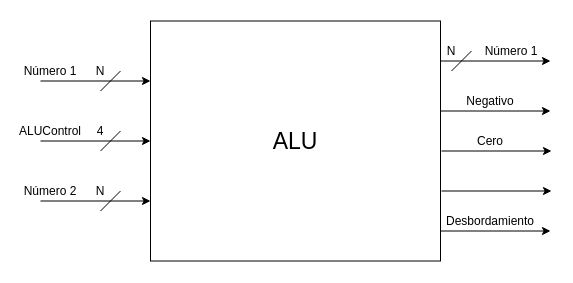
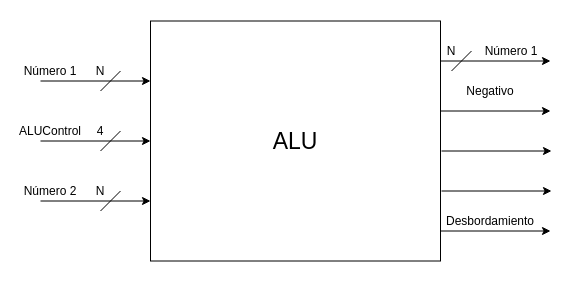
  <mxCell id="0" />
  <mxCell id="1" parent="0" />
  <mxCell id="2" value="" style="rounded=0;whiteSpace=wrap;html=1;" parent="1" vertex="1"><mxGeometry x="150" y="20.5" width="290" height="240" as="geometry" /></mxCell>
  <mxCell id="3" value="&lt;font style=&quot;font-size: 23px&quot;&gt;ALU&lt;/font&gt;" style="text;html=1;strokeColor=none;fillColor=none;align=center;verticalAlign=middle;whiteSpace=wrap;rounded=0;" parent="1" vertex="1"><mxGeometry x="245" y="110.5" width="100" height="60" as="geometry" /></mxCell>
  <mxCell id="4" value="" style="endArrow=classic;html=1;entryX=0;entryY=0.25;entryDx=0;entryDy=0;" parent="1" target="2" edge="1"><mxGeometry width="50" height="50" relative="1" as="geometry"><mxPoint x="40" y="80.5" as="sourcePoint" /><mxPoint x="50" y="60.5" as="targetPoint" /></mxGeometry></mxCell>
  <mxCell id="5" value="" style="endArrow=none;html=1;" parent="1" edge="1"><mxGeometry width="50" height="50" relative="1" as="geometry"><mxPoint x="100" y="90.5" as="sourcePoint" /><mxPoint x="120" y="70.5" as="targetPoint" /></mxGeometry></mxCell>
  <mxCell id="6" value="N" style="text;html=1;strokeColor=none;fillColor=none;align=center;verticalAlign=middle;whiteSpace=wrap;rounded=0;" parent="1" vertex="1"><mxGeometry x="80" y="60.5" width="40" height="20" as="geometry" /></mxCell>
  <mxCell id="7" value="" style="endArrow=classic;html=1;entryX=0;entryY=0.25;entryDx=0;entryDy=0;" parent="1" edge="1"><mxGeometry width="50" height="50" relative="1" as="geometry"><mxPoint x="40" y="200.5" as="sourcePoint" /><mxPoint x="150" y="200.5" as="targetPoint" /></mxGeometry></mxCell>
  <mxCell id="8" value="" style="endArrow=none;html=1;" parent="1" edge="1"><mxGeometry width="50" height="50" relative="1" as="geometry"><mxPoint x="100" y="210.5" as="sourcePoint" /><mxPoint x="120" y="190.5" as="targetPoint" /></mxGeometry></mxCell>
  <mxCell id="9" value="N" style="text;html=1;strokeColor=none;fillColor=none;align=center;verticalAlign=middle;whiteSpace=wrap;rounded=0;" parent="1" vertex="1"><mxGeometry x="80" y="180.5" width="40" height="20" as="geometry" /></mxCell>
  <mxCell id="10" value="Número 1" style="text;html=1;strokeColor=none;fillColor=none;align=center;verticalAlign=middle;whiteSpace=wrap;rounded=0;" parent="1" vertex="1"><mxGeometry x="20" y="60.5" width="60" height="20" as="geometry" /></mxCell>
  <mxCell id="11" value="Número 2" style="text;html=1;strokeColor=none;fillColor=none;align=center;verticalAlign=middle;whiteSpace=wrap;rounded=0;" parent="1" vertex="1"><mxGeometry x="20" y="180.5" width="60" height="20" as="geometry" /></mxCell>
  <mxCell id="12" value="" style="endArrow=classic;html=1;entryX=0;entryY=0.5;entryDx=0;entryDy=0;" parent="1" target="2" edge="1"><mxGeometry width="50" height="50" relative="1" as="geometry"><mxPoint x="40" y="140.5" as="sourcePoint" /><mxPoint x="50" y="100.5" as="targetPoint" /></mxGeometry></mxCell>
  <mxCell id="13" value="ALUControl" style="text;html=1;strokeColor=none;fillColor=none;align=center;verticalAlign=middle;whiteSpace=wrap;rounded=0;" parent="1" vertex="1"><mxGeometry x="20" y="120.5" width="60" height="20" as="geometry" /></mxCell>
  <mxCell id="14" value="" style="endArrow=classic;html=1;entryX=0;entryY=0.25;entryDx=0;entryDy=0;" parent="1" edge="1"><mxGeometry width="50" height="50" relative="1" as="geometry"><mxPoint x="440" y="60.5" as="sourcePoint" /><mxPoint x="550" y="60.5" as="targetPoint" /></mxGeometry></mxCell>
  <mxCell id="15" value="" style="endArrow=none;html=1;" parent="1" edge="1"><mxGeometry width="50" height="50" relative="1" as="geometry"><mxPoint x="451" y="70.5" as="sourcePoint" /><mxPoint x="471" y="50.5" as="targetPoint" /></mxGeometry></mxCell>
  <mxCell id="16" value="N" style="text;html=1;strokeColor=none;fillColor=none;align=center;verticalAlign=middle;whiteSpace=wrap;rounded=0;" parent="1" vertex="1"><mxGeometry x="431" y="40.5" width="40" height="20" as="geometry" /></mxCell>
  <mxCell id="17" value="Número 1" style="text;html=1;strokeColor=none;fillColor=none;align=center;verticalAlign=middle;whiteSpace=wrap;rounded=0;" parent="1" vertex="1"><mxGeometry x="481" y="40.5" width="60" height="20" as="geometry" /></mxCell>
  <mxCell id="18" value="" style="endArrow=none;html=1;" parent="1" edge="1"><mxGeometry width="50" height="50" relative="1" as="geometry"><mxPoint x="100" y="150.5" as="sourcePoint" /><mxPoint x="120" y="130.5" as="targetPoint" /></mxGeometry></mxCell>
  <mxCell id="19" value="4" style="text;html=1;strokeColor=none;fillColor=none;align=center;verticalAlign=middle;whiteSpace=wrap;rounded=0;" parent="1" vertex="1"><mxGeometry x="80" y="120.5" width="40" height="20" as="geometry" /></mxCell>
  <mxCell id="20" value="" style="endArrow=classic;html=1;entryX=0;entryY=0.25;entryDx=0;entryDy=0;" parent="1" edge="1"><mxGeometry width="50" height="50" relative="1" as="geometry"><mxPoint x="440" y="110.5" as="sourcePoint" /><mxPoint x="550" y="110.5" as="targetPoint" /></mxGeometry></mxCell>
- <mxCell id="21" value="Negativo" style="text;html=1;strokeColor=none;fillColor=none;align=center;verticalAlign=middle;whiteSpace=wrap;rounded=0;" parent="1" vertex="1"><mxGeometry x="460" y="90.5" width="60" height="20" as="geometry" /></mxCell>
+ <mxCell id="21" value="Negativo" style="text;html=1;strokeColor=none;fillColor=none;align=center;verticalAlign=middle;whiteSpace=wrap;rounded=0;" parent="1" vertex="1"><mxGeometry x="460" y="80.5" width="60" height="20" as="geometry" /></mxCell>
  <mxCell id="22" value="" style="endArrow=classic;html=1;entryX=0;entryY=0.25;entryDx=0;entryDy=0;" parent="1" edge="1"><mxGeometry width="50" height="50" relative="1" as="geometry"><mxPoint x="441" y="190.5" as="sourcePoint" /><mxPoint x="551" y="190.5" as="targetPoint" /></mxGeometry></mxCell>
  <mxCell id="23" value="" style="endArrow=classic;html=1;entryX=0;entryY=0.25;entryDx=0;entryDy=0;" parent="1" edge="1"><mxGeometry width="50" height="50" relative="1" as="geometry"><mxPoint x="440" y="230.5" as="sourcePoint" /><mxPoint x="550" y="230.5" as="targetPoint" /></mxGeometry></mxCell>
  <mxCell id="24" value="Desbordamiento" style="text;html=1;strokeColor=none;fillColor=none;align=center;verticalAlign=middle;whiteSpace=wrap;rounded=0;" parent="1" vertex="1"><mxGeometry x="460" y="210.5" width="60" height="20" as="geometry" /></mxCell>
  <mxCell id="25" value="" style="endArrow=classic;html=1;entryX=0;entryY=0.25;entryDx=0;entryDy=0;" parent="1" edge="1"><mxGeometry width="50" height="50" relative="1" as="geometry"><mxPoint x="441" y="150.5" as="sourcePoint" /><mxPoint x="551" y="150.5" as="targetPoint" /></mxGeometry></mxCell>
- <mxCell id="26" value="Cero" style="text;html=1;strokeColor=none;fillColor=none;align=center;verticalAlign=middle;whiteSpace=wrap;rounded=0;" parent="1" vertex="1"><mxGeometry x="460" y="130.5" width="60" height="20" as="geometry" /></mxCell>
